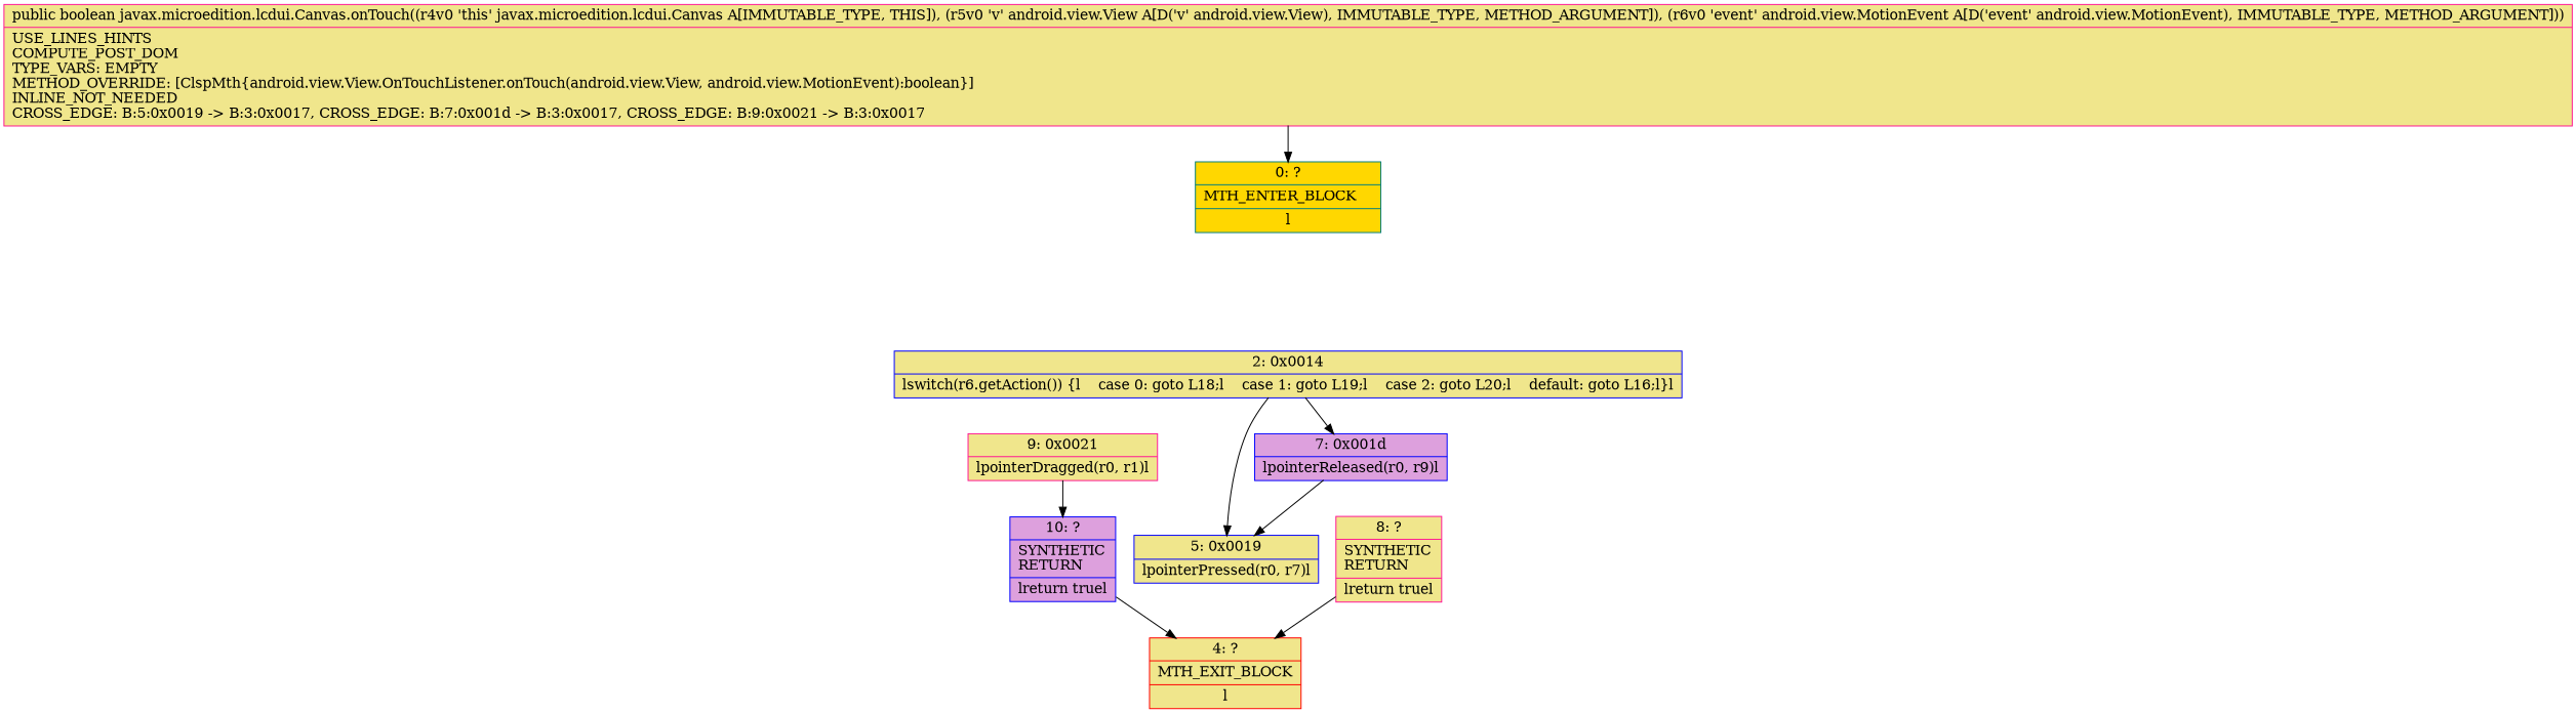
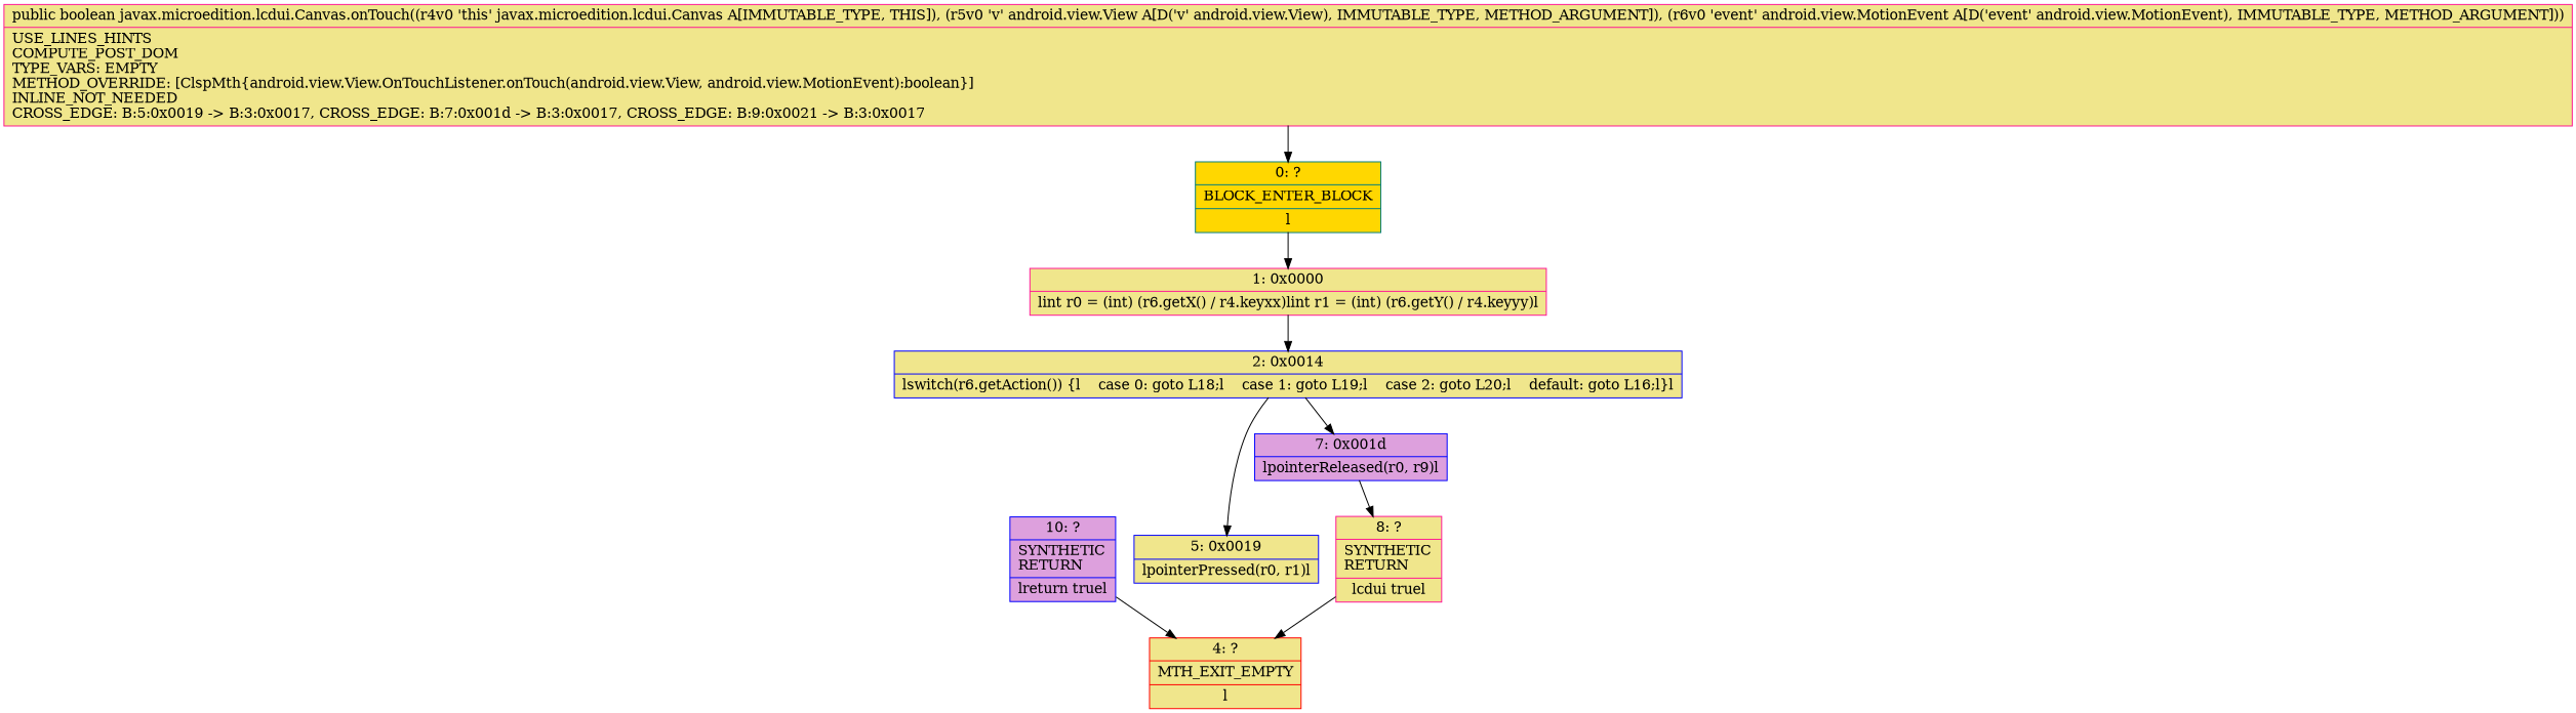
  digraph {
    node [color=deeppink fillcolor=khaki shape=record style=filled]
-   n1 [color=teal fillcolor=gold label="{0\:\ ?|MTH_ENTER_BLOCK\l|l}"]
+   n1 [color=teal fillcolor=gold label="{0\:\ ?|BLOCK_ENTER_BLOCK\l|l}"]
+   n2 [label="{1\:\ 0x0000|lint r0 = (int) (r6.getX() \/ r4.keyxx)lint r1 = (int) (r6.getY() \/ r4.keyyy)l}"]
    n3 [color=blue label="{2\:\ 0x0014|lswitch(r6.getAction()) \{l    case 0: goto L18;l    case 1: goto L19;l    case 2: goto L20;l    default: goto L16;l\}l}"]
-   n4 [color=blue label="{5\:\ 0x0019|lpointerPressed(r0, r7)l}"]
+   n4 [color=blue label="{5\:\ 0x0019|lpointerPressed(r0, r1)l}"]
    n5 [color=blue fillcolor=plum label="{7\:\ 0x001d|lpointerReleased(r0, r9)l}"]
-   n6 [label="{8\:\ ?|SYNTHETIC\lRETURN\l|lreturn truel}"]
-   n7 [label="{9\:\ 0x0021|lpointerDragged(r0, r1)l}"]
+   n6 [label="{8\:\ ?|SYNTHETIC\lRETURN\l|lcdui truel}"]
    n8 [color=blue fillcolor=plum label="{10\:\ ?|SYNTHETIC\lRETURN\l|lreturn truel}"]
-   n9 [color=red label="{4\:\ ?|MTH_EXIT_BLOCK\l|l}"]
+   n9 [color=red label="{4\:\ ?|MTH_EXIT_EMPTY\l|l}"]
    n10 [label="{public boolean javax.microedition.lcdui.Canvas.onTouch((r4v0 'this' javax.microedition.lcdui.Canvas A[IMMUTABLE_TYPE, THIS]), (r5v0 'v' android.view.View A[D('v' android.view.View), IMMUTABLE_TYPE, METHOD_ARGUMENT]), (r6v0 'event' android.view.MotionEvent A[D('event' android.view.MotionEvent), IMMUTABLE_TYPE, METHOD_ARGUMENT]))  | USE_LINES_HINTS\lCOMPUTE_POST_DOM\lTYPE_VARS: EMPTY\lMETHOD_OVERRIDE: [ClspMth\{android.view.View.OnTouchListener.onTouch(android.view.View, android.view.MotionEvent):boolean\}]\lINLINE_NOT_NEEDED\lCROSS_EDGE: B:5:0x0019 \-\> B:3:0x0017, CROSS_EDGE: B:7:0x001d \-\> B:3:0x0017, CROSS_EDGE: B:9:0x0021 \-\> B:3:0x0017\l}"]
+   n1 -> n2
+   n2 -> n3
    n3 -> n4
    n3 -> n5
-   n5 -> n4
+   n5 -> n6
    n6 -> n9
-   n7 -> n8
    n8 -> n9
    n10 -> n1
  }
